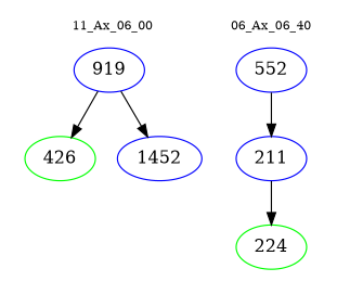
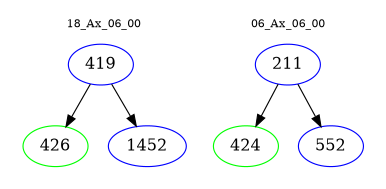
  digraph {
    node [color=blue]
    edge [color=black]
-   n1 [label=919]
+   n1 [label=419]
    n2 [color=green label=426]
    n3 [label=1452]
    n4 [label=211]
-   n5 [color=green label=224]
+   n5 [color=green label=424]
    n6 [label=552]
    subgraph cluster_1 {
      color=white
      fontsize=10
-     label="11_Ax_06_00"
+     label="18_Ax_06_00"
      n1
      n2
      n3
    }
    subgraph cluster_2 {
      color=white
      fontsize=10
-     label="06_Ax_06_40"
+     label="06_Ax_06_00"
      n4
      n5
      n6
    }
    n1 -> n2
    n1 -> n3
    n4 -> n5
-   n6 -> n4
+   n4 -> n6
  }
